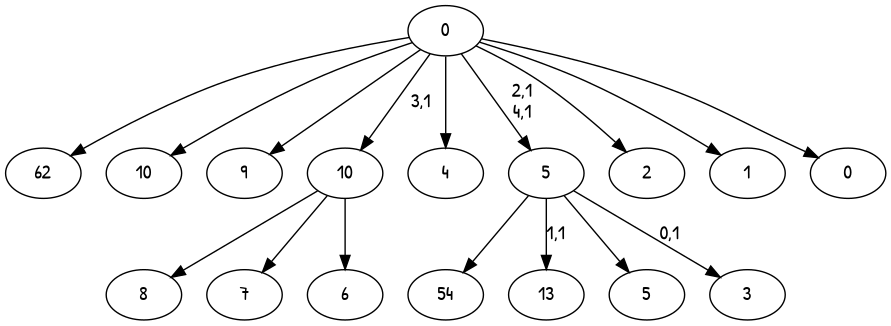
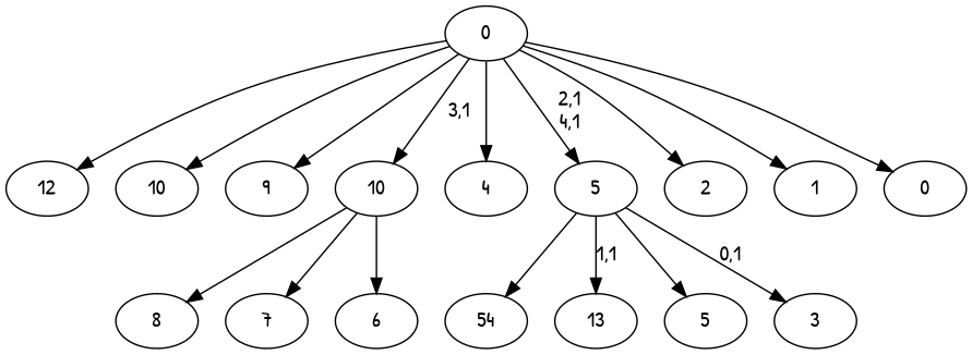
  digraph {
    fontname="Patrick Hand"
    node [fontname="Patrick Hand"]
    edge [fontname="Patrick Hand"]
    n1 [label=54]
    n2 [label=13]
-   n3 [label=62]
+   n3 [label=12]
    n4 [label=10]
    n5 [label=9]
    n6 [label=8]
    n7 [label=7]
    n8 [label=6]
    10
    n10 [label=5]
    n11 [label=4]
    n12 [label=3]
    5
    n14 [label=2]
    n15 [label=1]
    n16 [label=0]
    0
    10 -> n6
    10 -> n7
    10 -> n8
    5 -> n1
    5 -> n2 [label="1,1"]
    5 -> n10
    5 -> n12 [label="0,1"]
    0 -> n3
    0 -> n4
    0 -> n5
    0 -> 10 [label="3,1"]
    0 -> n11
    0 -> 5 [label="2,1\n4,1"]
    0 -> n14
    0 -> n15
    0 -> n16
  }
